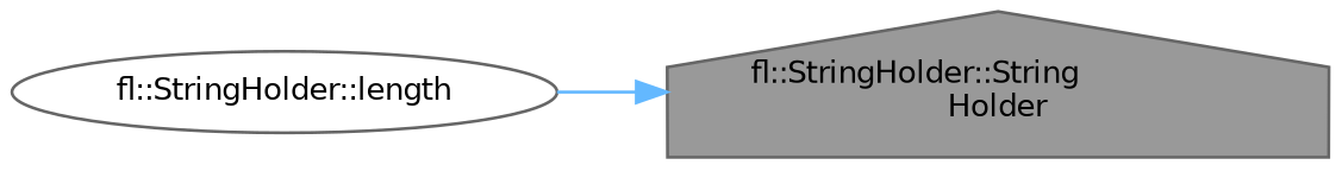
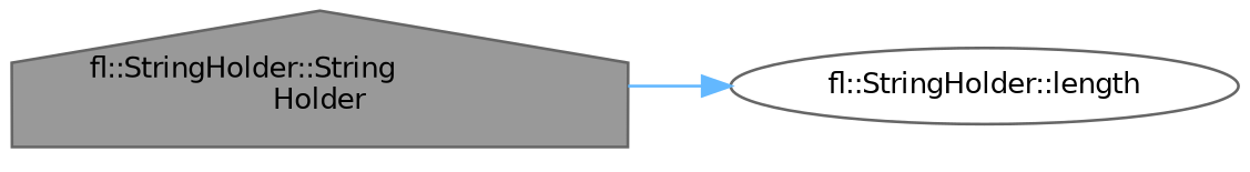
  digraph {
    rankdir=LR
    node [fontname=Helvetica fontsize=10 style=filled]
    n1 [color=gray40 fillcolor=grey60 fontcolor=black height=0.2 label="fl::StringHolder::String\lHolder" shape=house width=0.4]
    n2 [color=grey40 fillcolor=white height=0.2 label="fl::StringHolder::length" shape=ellipse width=0.4]
-   n2 -> n1 [color=steelblue1 fontname=Helvetica fontsize=10 labelfontname=Helvetica labelfontsize=10 style=solid]
+   n1 -> n2 [color=steelblue1 fontname=Helvetica fontsize=10 labelfontname=Helvetica labelfontsize=10 style=solid]
  }
